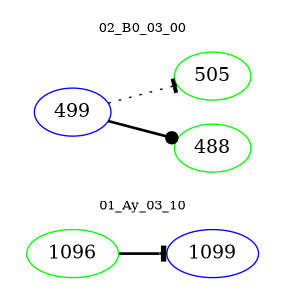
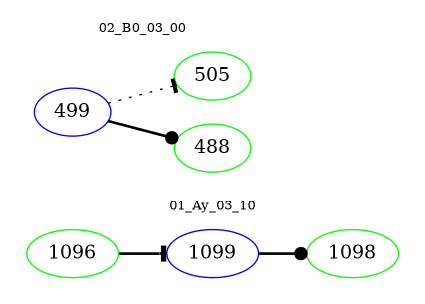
  digraph {
    rankdir=LR
    node [color=green]
    edge [arrowhead=dot color=black style=bold]
    n1 [color=blue label=1099]
    n2 [label=1096]
+   n3 [label=1098]
    n4 [color=blue label=499]
    n5 [label=488]
    n6 [label=505]
    subgraph cluster_1 {
      color=white
      fontsize=10
      label="01_Ay_03_10"
      n1
      n2
+     n3
    }
    subgraph cluster_2 {
      color=white
      fontsize=10
      label="02_B0_03_00"
      n4
      n5
      n6
    }
+   n1 -> n3
    n2 -> n1 [arrowhead=tee]
    n4 -> n5
    n4 -> n6 [arrowhead=tee style=dotted]
  }
